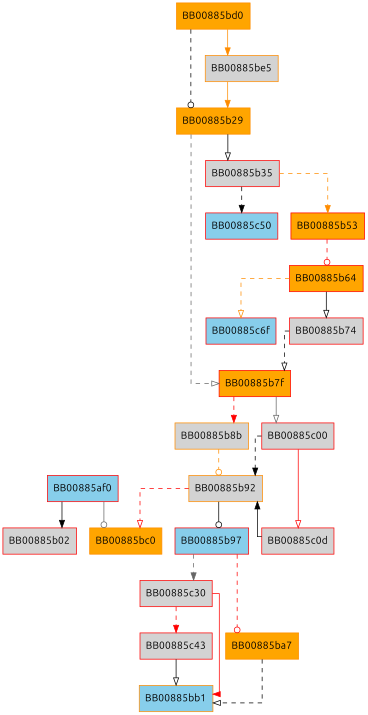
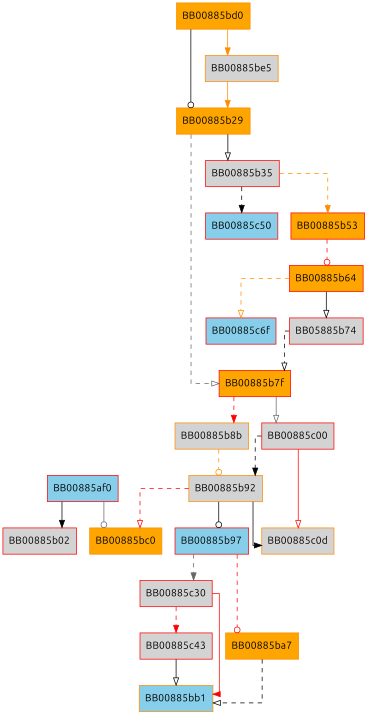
  digraph {
    fontname=Ubuntu
    splines=ortho
    node [color=red fillcolor=lightgrey fontname=Ubuntu shape=box style=filled]
    edge [arrowhead=normal color=black fontname=Ubuntu style=dashed]
    BB00885af0 [fillcolor=skyblue]
    BB00885bc0 [color=darkorange fillcolor=orange]
    BB00885b02
    BB00885bd0 [color=darkorange fillcolor=orange]
    BB00885b29 [color=darkorange fillcolor=orange]
    BB00885be5 [color=darkorange]
    BB00885b7f [fillcolor=orange]
    BB00885b35
    BB00885c00
    BB00885b8b [color=darkorange]
    BB00885c50 [fillcolor=skyblue]
    BB00885b53 [fillcolor=orange]
    BB00885b92 [color=darkorange]
-   BB00885c0d
+   BB00885c0d [color=darkorange]
    BB00885b64 [fillcolor=orange]
    BB00885c6f [fillcolor=skyblue]
-   BB00885b74
+   BB00885b74 [label=BB05885b74]
    BB00885b97 [fillcolor=skyblue]
    BB00885c30
    BB00885ba7 [color=darkorange fillcolor=orange]
    BB00885bb1 [color=darkorange fillcolor=skyblue]
    BB00885c43
    BB00885af0 -> BB00885bc0 [arrowhead=odot color=gray40 style=solid]
    BB00885af0 -> BB00885b02 [style=solid]
-   BB00885bd0 -> BB00885b29 [arrowhead=odot]
+   BB00885bd0 -> BB00885b29 [arrowhead=odot style=solid]
    BB00885bd0 -> BB00885be5 [color=darkorange style=solid]
    BB00885b29 -> BB00885b7f [arrowhead=onormal color=gray40]
    BB00885b29 -> BB00885b35 [arrowhead=onormal style=solid]
    BB00885be5 -> BB00885b29 [color=darkorange style=solid]
    BB00885b7f -> BB00885c00 [arrowhead=onormal color=gray40 style=solid]
    BB00885b7f -> BB00885b8b [color=red]
    BB00885b35 -> BB00885c50
    BB00885b35 -> BB00885b53 [color=darkorange]
    BB00885c00 -> BB00885b92
    BB00885c00 -> BB00885c0d [arrowhead=onormal color=red style=solid]
    BB00885b8b -> BB00885b92 [arrowhead=odot color=darkorange]
    BB00885b53 -> BB00885b64 [arrowhead=odot color=red]
    BB00885b92 -> BB00885bc0 [arrowhead=onormal color=red]
    BB00885b92 -> BB00885b97 [arrowhead=odot style=solid]
-   BB00885c0d -> BB00885b92 [style=solid]
+   BB00885b92 -> BB00885c0d [style=solid]
    BB00885b64 -> BB00885c6f [arrowhead=onormal color=darkorange]
    BB00885b64 -> BB00885b74 [arrowhead=onormal style=solid]
    BB00885b74 -> BB00885b7f [arrowhead=onormal]
    BB00885b97 -> BB00885c30 [color=gray40]
    BB00885b97 -> BB00885ba7 [arrowhead=odot color=red]
    BB00885c30 -> BB00885bb1 [color=red style=solid]
    BB00885c30 -> BB00885c43 [color=red]
    BB00885ba7 -> BB00885bb1 [arrowhead=onormal]
    BB00885c43 -> BB00885bb1 [arrowhead=onormal style=solid]
  }
